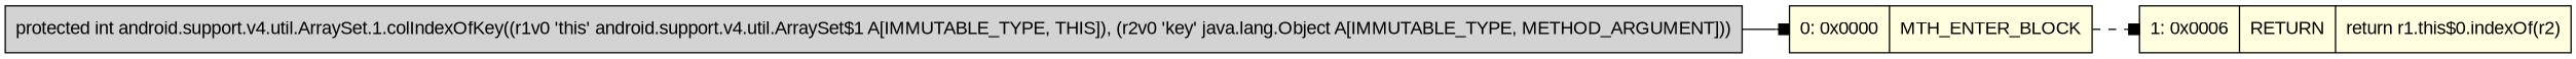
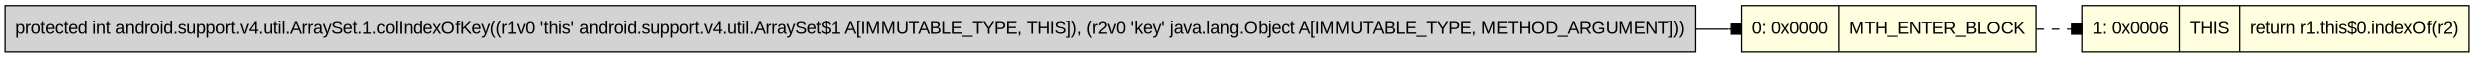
  digraph {
    rankdir=LR
    fontname="Liberation Sans"
    node [shape=record style=filled fillcolor=lightyellow fontname="Liberation Sans"]
    edge [arrowhead=box fontname="Liberation Sans"]
    n1 [label="{0\:\ 0x0000|MTH_ENTER_BLOCK\l}"]
-   n2 [label="{1\:\ 0x0006|RETURN\l|return r1.this$0.indexOf(r2)\l}"]
+   n2 [label="{1\:\ 0x0006|THIS\l|return r1.this$0.indexOf(r2)\l}"]
    n3 [label="{protected int android.support.v4.util.ArraySet.1.colIndexOfKey((r1v0 'this' android.support.v4.util.ArraySet$1 A[IMMUTABLE_TYPE, THIS]), (r2v0 'key' java.lang.Object A[IMMUTABLE_TYPE, METHOD_ARGUMENT])) }" fillcolor=lightgrey]
    n1 -> n2 [style=dashed]
    n3 -> n1 [style=solid]
  }
